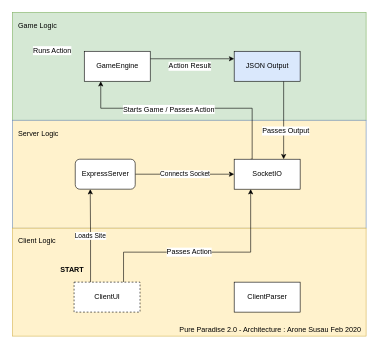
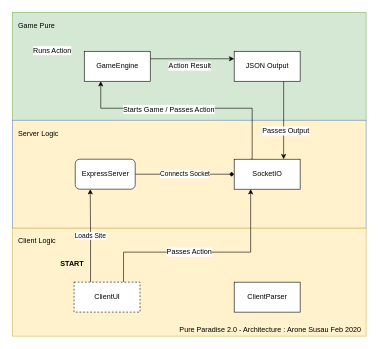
  <mxCell id="0" />
  <mxCell id="1" parent="0" />
- <mxCell id="2" value="Game Logic" style="rounded=0;whiteSpace=wrap;html=1;verticalAlign=top;align=left;spacing=10;fillColor=#d5e8d4;strokeColor=#82b366;" vertex="1" parent="1"><mxGeometry width="590" height="180" as="geometry" x="20" y="20" /></mxCell>
+ <mxCell id="2" value="Game Pure" style="rounded=0;whiteSpace=wrap;html=1;verticalAlign=top;align=left;spacing=10;fillColor=#d5e8d4;strokeColor=#82b366;" vertex="1" parent="1"><mxGeometry width="590" height="180" as="geometry" x="20" y="20" /></mxCell>
  <mxCell id="3" value="Server Logic" style="rounded=0;whiteSpace=wrap;html=1;verticalAlign=top;align=left;spacing=10;fillColor=#fff2cc;strokeColor=#6c8ebf;" vertex="1" parent="1"><mxGeometry y="200" width="590" height="180" as="geometry" x="20" /></mxCell>
  <mxCell id="4" value="Client Logic" style="rounded=0;whiteSpace=wrap;html=1;verticalAlign=top;align=left;spacing=10;fillColor=#fff2cc;strokeColor=#d6b656;" vertex="1" parent="1"><mxGeometry y="380" width="590" height="180" as="geometry" x="20" /></mxCell>
  <mxCell id="5" value="Loads Site" style="edgeStyle=orthogonalEdgeStyle;rounded=0;orthogonalLoop=1;jettySize=auto;html=1;entryX=0.25;entryY=1;entryDx=0;entryDy=0;exitX=0.25;exitY=0;exitDx=0;exitDy=0;" edge="1" parent="1" source="8" target="19"><mxGeometry relative="1" as="geometry" /></mxCell>
  <mxCell id="6" style="edgeStyle=orthogonalEdgeStyle;rounded=0;orthogonalLoop=1;jettySize=auto;html=1;exitX=0.75;exitY=0;exitDx=0;exitDy=0;entryX=0.25;entryY=1;entryDx=0;entryDy=0;" edge="1" parent="1" source="8" target="11"><mxGeometry relative="1" as="geometry"><Array as="points"><mxPoint x="206" y="420" /><mxPoint x="418" y="420" /></Array></mxGeometry></mxCell>
  <mxCell id="7" value="Passes Action" style="text;html=1;align=center;verticalAlign=middle;resizable=0;points=[];labelBackgroundColor=#ffffff;" vertex="1" connectable="0" parent="6"><mxGeometry x="0.185" y="1" relative="1" as="geometry"><mxPoint x="-58.5" as="offset" /></mxGeometry></mxCell>
  <mxCell id="8" value="ClientUI" style="html=1;align=center;dashed=1;" vertex="1" parent="1"><mxGeometry x="123" y="470" width="110" height="50" as="geometry" /></mxCell>
  <mxCell id="9" style="edgeStyle=orthogonalEdgeStyle;rounded=0;orthogonalLoop=1;jettySize=auto;html=1;exitX=0.25;exitY=0;exitDx=0;exitDy=0;entryX=0.25;entryY=1;entryDx=0;entryDy=0;" edge="1" parent="1" source="11" target="14"><mxGeometry relative="1" as="geometry"><Array as="points"><mxPoint x="420" y="180" /><mxPoint x="168" y="180" /></Array></mxGeometry></mxCell>
  <mxCell id="10" value="Starts Game / Passes Action" style="text;html=1;align=center;verticalAlign=middle;resizable=0;points=[];labelBackgroundColor=#ffffff;" vertex="1" connectable="0" parent="9"><mxGeometry x="0.412" y="1" relative="1" as="geometry"><mxPoint x="44.5" as="offset" /></mxGeometry></mxCell>
  <mxCell id="11" value="SocketIO" style="html=1;align=center;" vertex="1" parent="1"><mxGeometry x="390" y="265" width="110" height="50" as="geometry" /></mxCell>
  <mxCell id="12" style="edgeStyle=orthogonalEdgeStyle;rounded=0;orthogonalLoop=1;jettySize=auto;html=1;exitX=1;exitY=0.25;exitDx=0;exitDy=0;entryX=0;entryY=0.25;entryDx=0;entryDy=0;" edge="1" parent="1" source="14" target="17"><mxGeometry relative="1" as="geometry" /></mxCell>
  <mxCell id="13" value="Action Result" style="text;html=1;align=center;verticalAlign=middle;resizable=0;points=[];labelBackgroundColor=#ffffff;" vertex="1" connectable="0" parent="12"><mxGeometry x="0.357" y="5" relative="1" as="geometry"><mxPoint x="-30" y="17.5" as="offset" /></mxGeometry></mxCell>
  <mxCell id="14" value="GameEngine" style="html=1;align=center;" vertex="1" parent="1"><mxGeometry x="140" y="85" width="110" height="50" as="geometry" /></mxCell>
  <mxCell id="15" style="edgeStyle=orthogonalEdgeStyle;rounded=0;orthogonalLoop=1;jettySize=auto;html=1;exitX=0.75;exitY=1;exitDx=0;exitDy=0;entryX=0.75;entryY=0;entryDx=0;entryDy=0;" edge="1" parent="1" source="17" target="11"><mxGeometry relative="1" as="geometry" /></mxCell>
  <mxCell id="16" value="Passes Output" style="text;html=1;align=center;verticalAlign=middle;resizable=0;points=[];labelBackgroundColor=#ffffff;" vertex="1" connectable="0" parent="15"><mxGeometry x="0.262" y="3" relative="1" as="geometry"><mxPoint as="offset" /></mxGeometry></mxCell>
- <mxCell id="17" value="JSON Output" style="html=1;align=center;fillColor=#dae8fc;" vertex="1" parent="1"><mxGeometry x="390" y="85" width="110" height="50" as="geometry" /></mxCell>
- <mxCell id="18" value="Connects Socket" style="edgeStyle=orthogonalEdgeStyle;rounded=0;orthogonalLoop=1;jettySize=auto;html=1;exitX=1;exitY=0.5;exitDx=0;exitDy=0;entryX=0;entryY=0.5;entryDx=0;entryDy=0;" edge="1" parent="1" source="19" target="11"><mxGeometry relative="1" as="geometry" /></mxCell>
+ <mxCell id="17" value="JSON Output" style="html=1;align=center;" vertex="1" parent="1"><mxGeometry x="390" y="85" width="110" height="50" as="geometry" /></mxCell>
+ <mxCell id="18" value="Connects Socket" style="edgeStyle=orthogonalEdgeStyle;rounded=0;orthogonalLoop=1;jettySize=auto;html=1;exitX=1;exitY=0.5;exitDx=0;exitDy=0;entryX=0;entryY=0.5;entryDx=0;entryDy=0;endArrow=diamond;" edge="1" parent="1" source="19" target="11"><mxGeometry relative="1" as="geometry" /></mxCell>
  <mxCell id="19" value="ExpressServer" style="html=1;align=center;rounded=1;" vertex="1" parent="1"><mxGeometry x="125" y="265" width="100" height="50" as="geometry" /></mxCell>
  <mxCell id="20" value="ClientParser" style="html=1;align=center;" vertex="1" parent="1"><mxGeometry x="390" y="470" width="110" height="50" as="geometry" /></mxCell>
- <mxCell id="21" value="&lt;b&gt;START&lt;/b&gt;" style="text;html=1;strokeColor=none;fillColor=none;align=center;verticalAlign=middle;whiteSpace=wrap;rounded=0;" vertex="1" parent="1"><mxGeometry x="100" y="440" width="40" height="20" as="geometry" /></mxCell>
+ <mxCell id="21" value="&lt;b&gt;START&lt;/b&gt;" style="text;html=1;strokeColor=none;fillColor=none;align=center;verticalAlign=middle;whiteSpace=wrap;rounded=0;" vertex="1" parent="1"><mxGeometry x="100" y="430" width="40" height="20" as="geometry" /></mxCell>
  <mxCell id="22" value="Runs Action" style="shape=image;html=1;verticalAlign=middle;verticalLabelPosition=middle;labelBackgroundColor=#ffffff;imageAspect=0;aspect=fixed;image=https://cdn1.iconfinder.com/data/icons/simple-arrow/512/arrow_17-128.png;align=right;flipH=1;labelPosition=left;" vertex="1" parent="1"><mxGeometry x="120" y="60" width="48" height="48" as="geometry" /></mxCell>
  <mxCell id="23" value="Pure Paradise 2.0 - Architecture : Arone Susau Feb 2020" style="text;html=1;align=center;verticalAlign=middle;resizable=0;points=[];autosize=1;" vertex="1" parent="1"><mxGeometry x="290" y="540" width="320" height="20" as="geometry" /></mxCell>
